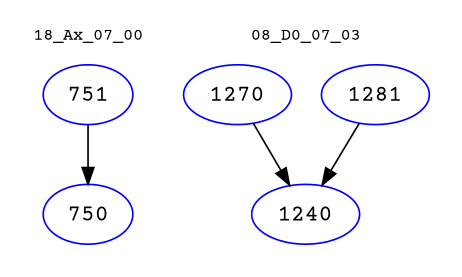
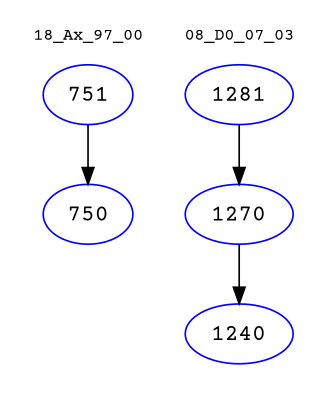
  digraph {
    fontname="Courier Prime"
    node [color=blue fontname="Courier Prime"]
    edge [color=black fontname="Courier Prime"]
    n1 [label=751]
    n2 [label=750]
    n3 [label=1281]
    n4 [label=1270]
    n5 [label=1240]
    subgraph cluster_1 {
      color=white
      fontsize=10
-     label="18_Ax_07_00"
+     label="18_Ax_97_00"
      n1
      n2
    }
    subgraph cluster_2 {
      color=white
      fontsize=10
      label="08_D0_07_03"
      n3
      n4
      n5
    }
    n1 -> n2
-   n3 -> n5
+   n3 -> n4
    n4 -> n5
  }
